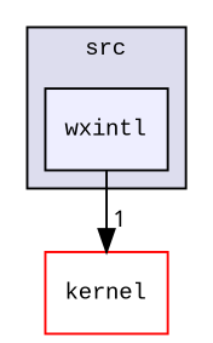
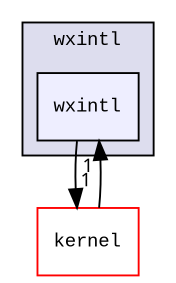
  digraph {
    compound=true
    fontname="Liberation Mono"
    node [fontname="Liberation Mono" fontsize=10 shape=box style=filled]
    edge [headlabel=1 labeldistance=1.5 labelfontname=Sans labelfontsize=10 fontname="Liberation Mono"]
    n1 [fillcolor="#eeeeff" label=wxintl pencolor=black]
    n2 [color=red fillcolor=white label=kernel]
    subgraph cluster_1 {
      bgcolor="#ddddee"
      fontsize=10
-     label=src
+     label=wxintl
      pencolor=black
      n1
    }
    n1 -> n2
+   n2 -> n1
  }
